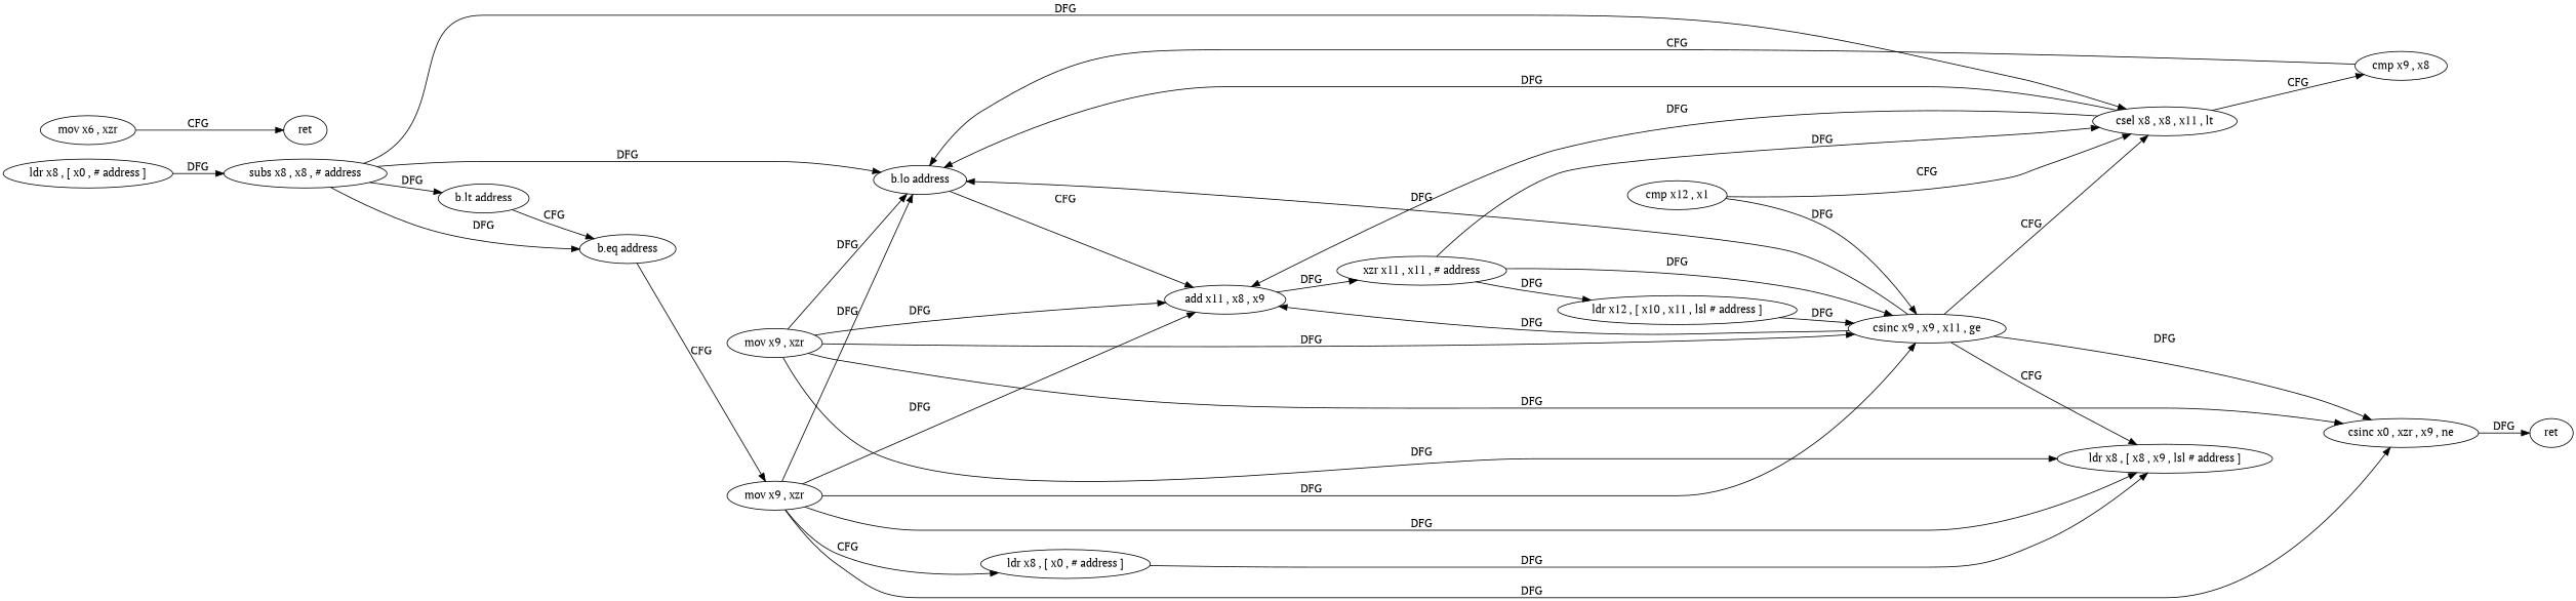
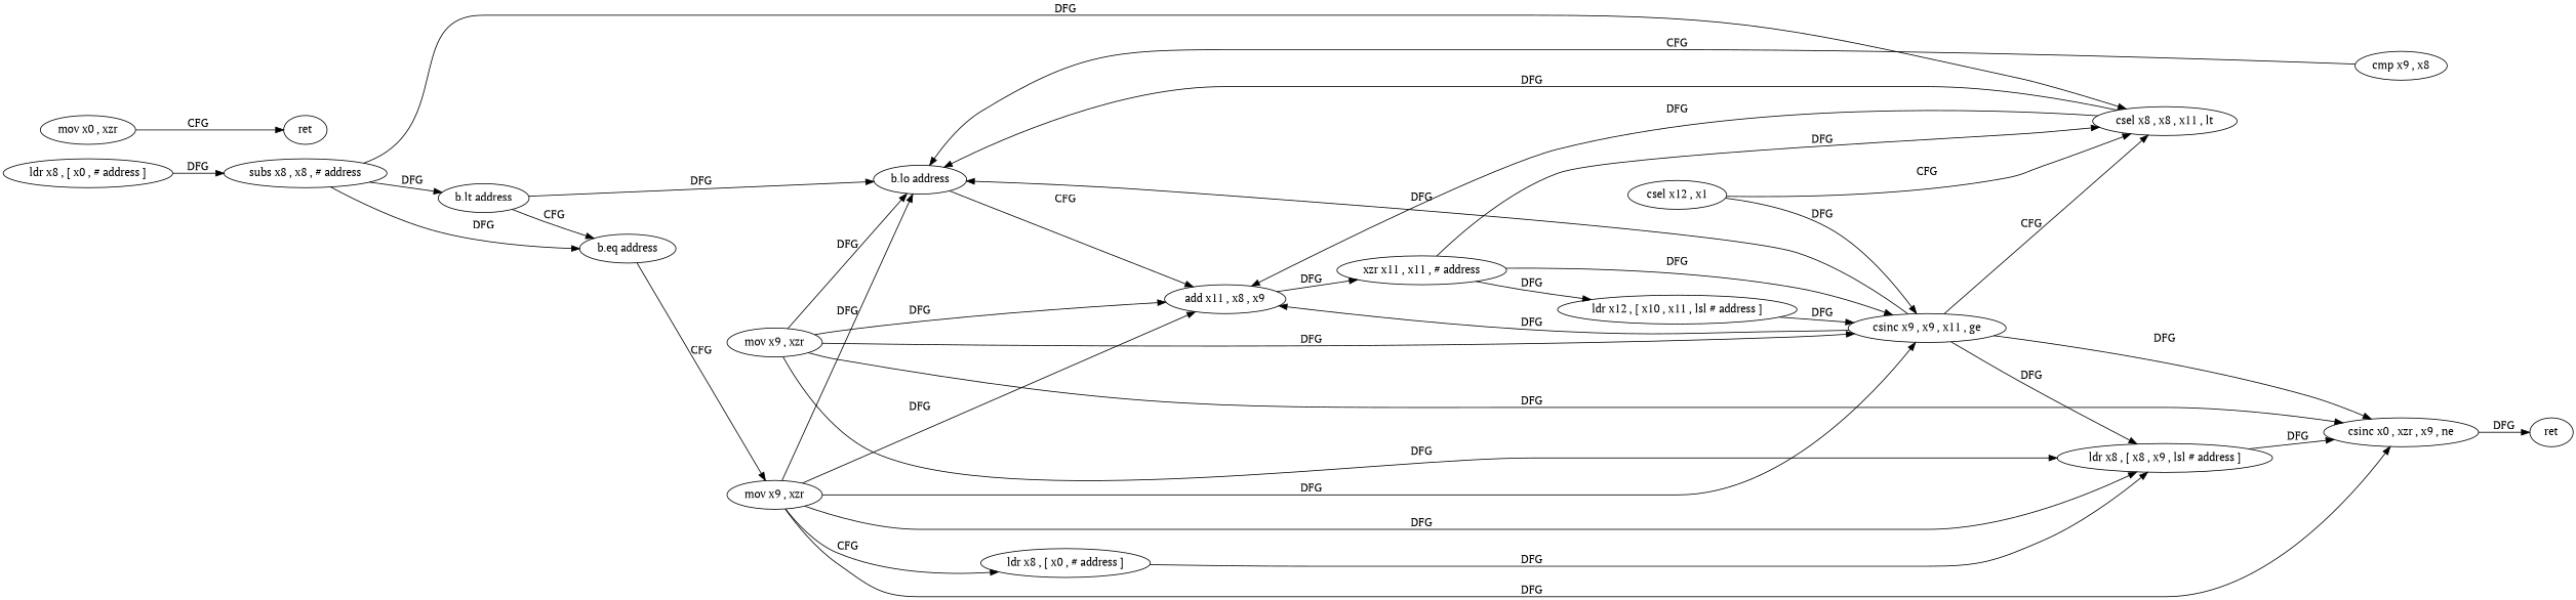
  digraph {
    fontname="PT Serif"
    rankdir=LR
    node [fontname="PT Serif"]
    edge [fontname="PT Serif"]
    n1 [label="ldr x8 , [ x0 , # address ]"]
    n2 [label="subs x8 , x8 , # address"]
    n3 [label="b.lt address"]
    n4 [label="b.eq address"]
    n5 [label="csel x8 , x8 , x11 , lt"]
    n6 [label="b.lo address"]
    n7 [label="mov x9 , xzr"]
    n8 [label="add x11 , x8 , x9"]
    n9 [label="xzr x11 , x11 , # address"]
    n10 [label="cmp x9 , x8"]
-   n11 [label="mov x6 , xzr"]
+   n11 [label="mov x0 , xzr"]
    n12 [label=ret]
    n13 [label="ldr x8 , [ x0 , # address ]"]
    n14 [label="csinc x9 , x9 , x11 , ge"]
    n15 [label="ldr x8 , [ x8 , x9 , lsl # address ]"]
    n16 [label="csinc x0 , xzr , x9 , ne"]
    n17 [label=ret]
    n18 [label="mov x9 , xzr"]
    n19 [label="ldr x12 , [ x10 , x11 , lsl # address ]"]
-   n20 [label="cmp x12 , x1"]
+   n20 [label="csel x12 , x1"]
    n1 -> n2 [label=DFG]
    n2 -> n3 [label=DFG]
    n2 -> n4 [label=DFG]
    n2 -> n5 [label=DFG]
-   n2 -> n6 [label=DFG]
+   n3 -> n6 [label=DFG]
    n3 -> n4 [label=CFG]
    n4 -> n7 [label=CFG]
    n5 -> n6 [label=DFG]
    n5 -> n8 [label=DFG]
-   n5 -> n10 [label=CFG]
    n6 -> n8 [label=CFG]
    n7 -> n6 [label=DFG]
    n7 -> n8 [label=DFG]
    n7 -> n13 [label=CFG]
    n7 -> n14 [label=DFG]
    n7 -> n15 [label=DFG]
    n7 -> n16 [label=DFG]
    n8 -> n9 [label=DFG]
    n9 -> n5 [label=DFG]
    n9 -> n14 [label=DFG]
    n9 -> n19 [label=DFG]
    n10 -> n6 [label=CFG]
    n11 -> n12 [label=CFG]
    n13 -> n15 [label=DFG]
    n14 -> n5 [label=CFG]
    n14 -> n6 [label=DFG]
    n14 -> n8 [label=DFG]
-   n14 -> n15 [label=CFG]
+   n14 -> n15 [label=DFG]
    n14 -> n16 [label=DFG]
+   n15 -> n16 [label=DFG]
    n16 -> n17 [label=DFG]
    n18 -> n6 [label=DFG]
    n18 -> n8 [label=DFG]
    n18 -> n14 [label=DFG]
    n18 -> n15 [label=DFG]
    n18 -> n16 [label=DFG]
    n19 -> n14 [label=DFG]
    n20 -> n5 [label=CFG]
    n20 -> n14 [label=DFG]
  }
